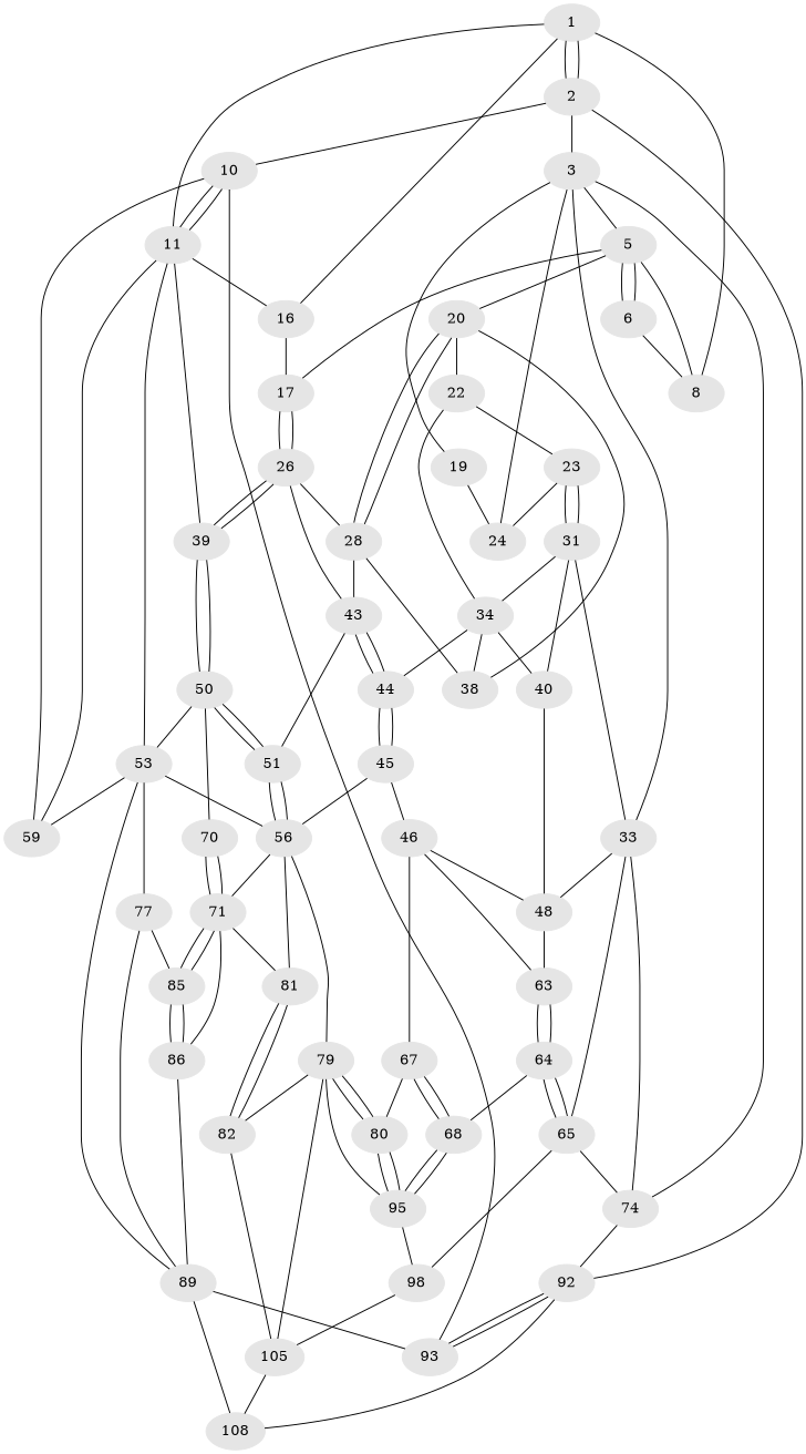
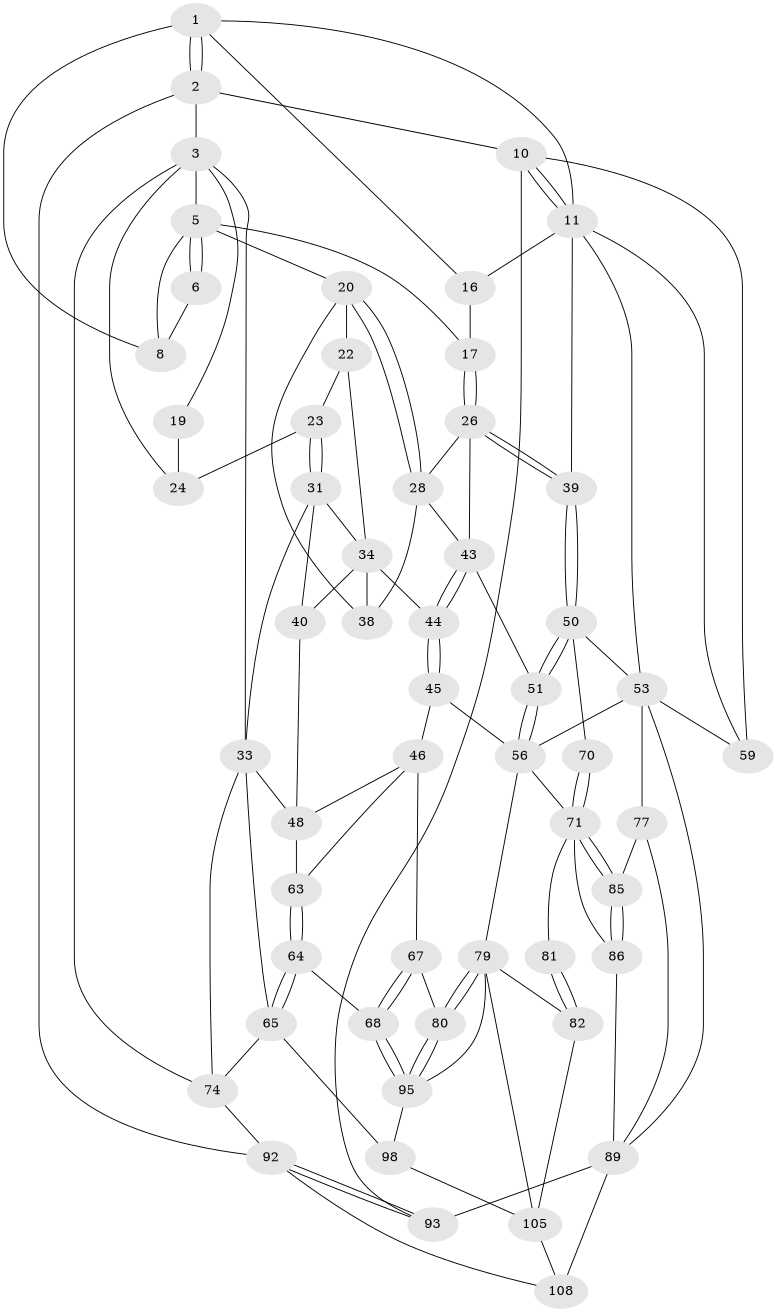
  graph {
    node [color=gray90 style=filled]
    1 [super="+7"]
    2
    8 [super="+9"]
    11 [super="+29"]
    16
    3 [super="+4+18"]
    10 [super="+58"]
    92
    59
    39
    53 [super="+76+54"]
    17
    5 [super="+13"]
    19
    24
    33 [super="+61"]
    74
    93 [super="+94+106"]
    108 [super="+109"]
    6
    20 [super="+21"]
    48 [super="+60"]
    65 [super="+99"]
    26 [super="+27"]
    22
    28 [super="+42"]
    38
    50 [super="+55"]
    56 [super="+57+73"]
    77 [super="+84"]
    89 [super="+96+90"]
    43 [super="+49"]
    23
    34 [super="+35+36"]
    31 [super="+32"]
    40 [super="+41"]
    44
    51
    63
    98 [super="+111"]
    45
    70
    46 [super="+47"]
    67 [super="+69"]
    71 [super="+72"]
    79 [super="+83"]
    81
    64
    68
    80
    85
    86 [super="+87"]
    95 [super="+97"]
    82 [super="+104"]
    105 [super="+110"]
    1 -- 2
    1 -- 2
    1 -- 8 [weight=2]
    1 -- 11
    1 -- 16
    2 -- 3
    2 -- 10
    2 -- 92
    11 -- 16
    11 -- 59
    11 -- 39
    11 -- 53
    16 -- 17
    3 -- 5
    3 -- 19
    3 -- 24
    3 -- 33
    3 -- 74
    10 -- 11
    10 -- 11
    10 -- 59
    10 -- 93
    92 -- 93
    92 -- 93
    92 -- 108
    39 -- 50
    39 -- 50
    53 -- 59
    53 -- 56
    53 -- 77 [weight=2]
    53 -- 89
    17 -- 26
    17 -- 26
    5 -- 8
    5 -- 17
    5 -- 6
    5 -- 6
    5 -- 20
    19 -- 24
    33 -- 74
    33 -- 48
    33 -- 65
    74 -- 92
    6 -- 8
    20 -- 22
    20 -- 28
    20 -- 28
    20 -- 38
    48 -- 63
    65 -- 74
    65 -- 98 [weight=2]
    26 -- 39
    26 -- 39
    26 -- 28
    26 -- 43
    22 -- 23
    22 -- 34
    28 -- 38
    28 -- 43
    50 -- 53
    50 -- 51
    50 -- 51
    50 -- 70
    56 -- 71
    56 -- 79
-   56 -- 81
    77 -- 89
    77 -- 85
    89 -- 93 [weight=3]
    89 -- 108 [weight=2]
    43 -- 44
    43 -- 44
    43 -- 51
    23 -- 24
    23 -- 31
    23 -- 31
    34 -- 38
    34 -- 40 [weight=2]
    34 -- 44
    31 -- 33
    31 -- 34
    31 -- 40
    40 -- 48
    44 -- 45
    44 -- 45
    51 -- 56
    51 -- 56
    63 -- 64
    63 -- 64
    98 -- 105
    45 -- 56
    45 -- 46
    70 -- 71
    70 -- 71
    46 -- 48
    46 -- 63
    46 -- 67 [weight=2]
    67 -- 68
    67 -- 68
    67 -- 80
    71 -- 81
    71 -- 85
    71 -- 85
    71 -- 86
    79 -- 80
    79 -- 80
    79 -- 95
    79 -- 82
    79 -- 105
    81 -- 82
    81 -- 82
    64 -- 65
    64 -- 65
    64 -- 68
    68 -- 95
    68 -- 95
    80 -- 95
    80 -- 95
    85 -- 86
    85 -- 86
    86 -- 89
    95 -- 98
    82 -- 105
    105 -- 108
  }
